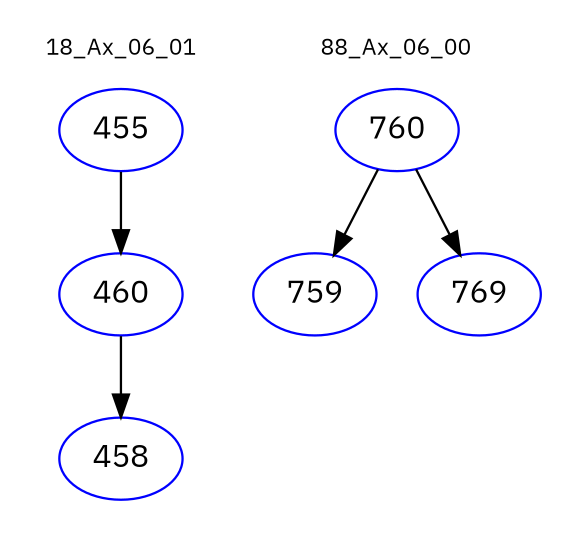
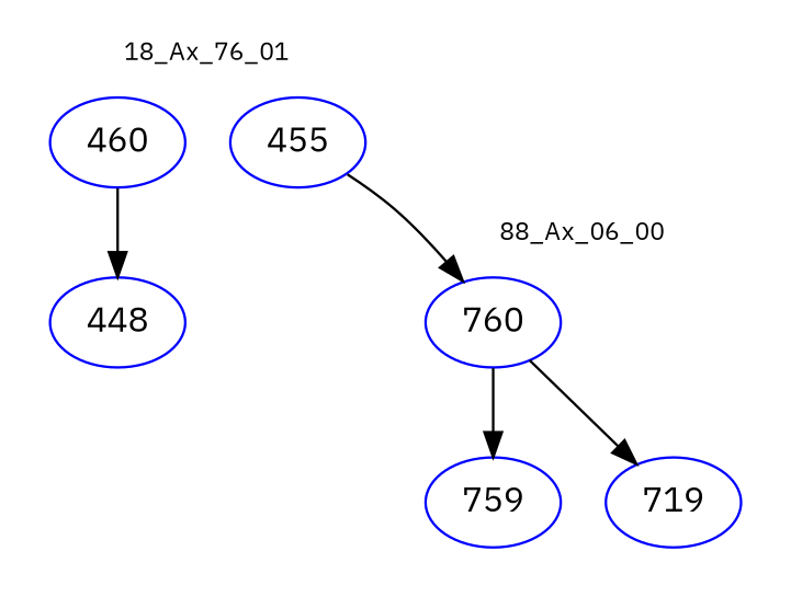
  digraph {
    fontname="IBM Plex Sans"
    node [color=blue fontname="IBM Plex Sans"]
    edge [color=black fontname="IBM Plex Sans"]
    n1 [label=455]
-   n2 [label=458]
+   n2 [label=448]
    n3 [label=460]
    n4 [label=760]
    n5 [label=759]
-   n6 [label=769]
+   n6 [label=719]
    subgraph cluster_1 {
      color=white
      fontsize=10
-     label="18_Ax_06_01"
+     label="18_Ax_76_01"
      n1
      n2
      n3
    }
    subgraph cluster_2 {
      color=white
      fontsize=10
      label="88_Ax_06_00"
      n4
      n5
      n6
    }
-   n1 -> n3
+   n1 -> n4
    n3 -> n2
    n4 -> n5
    n4 -> n6
  }
